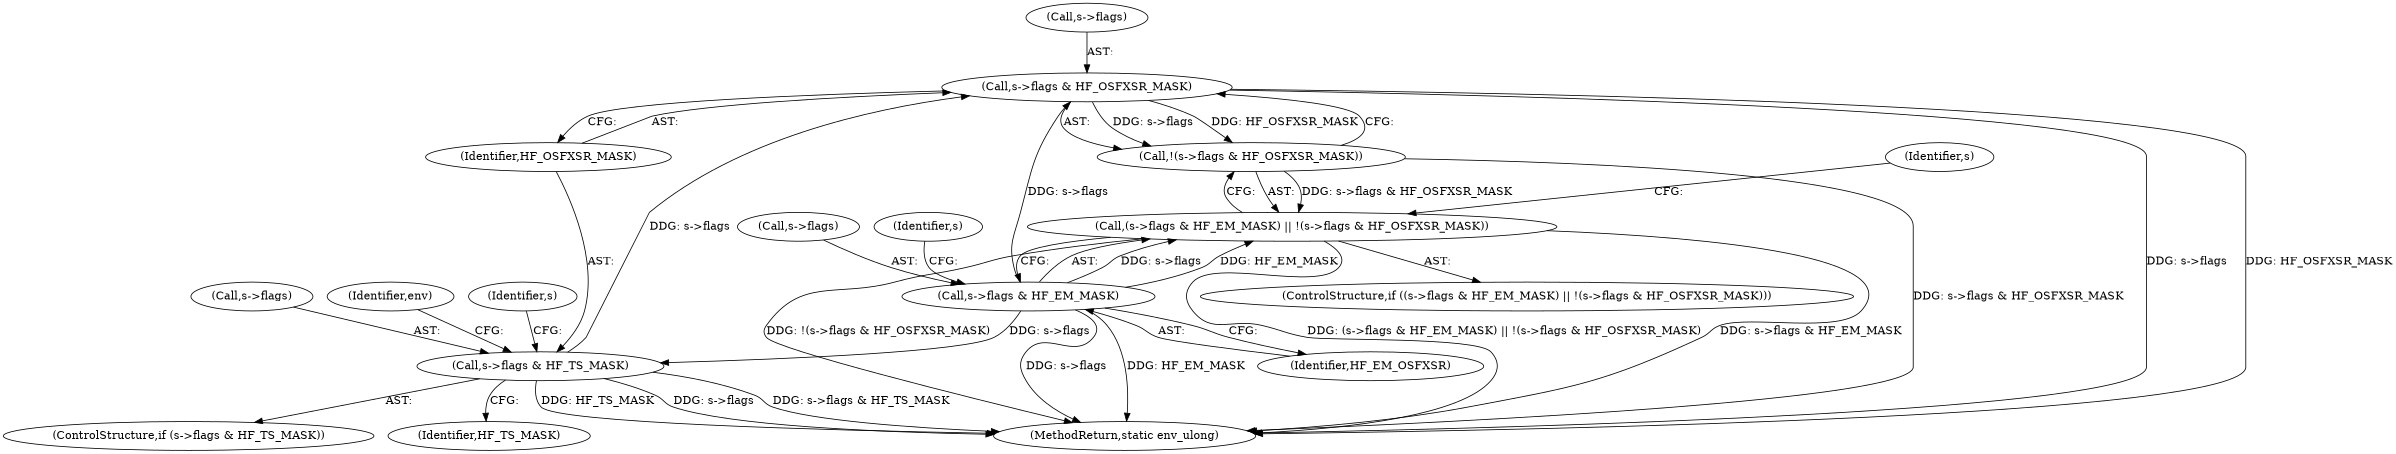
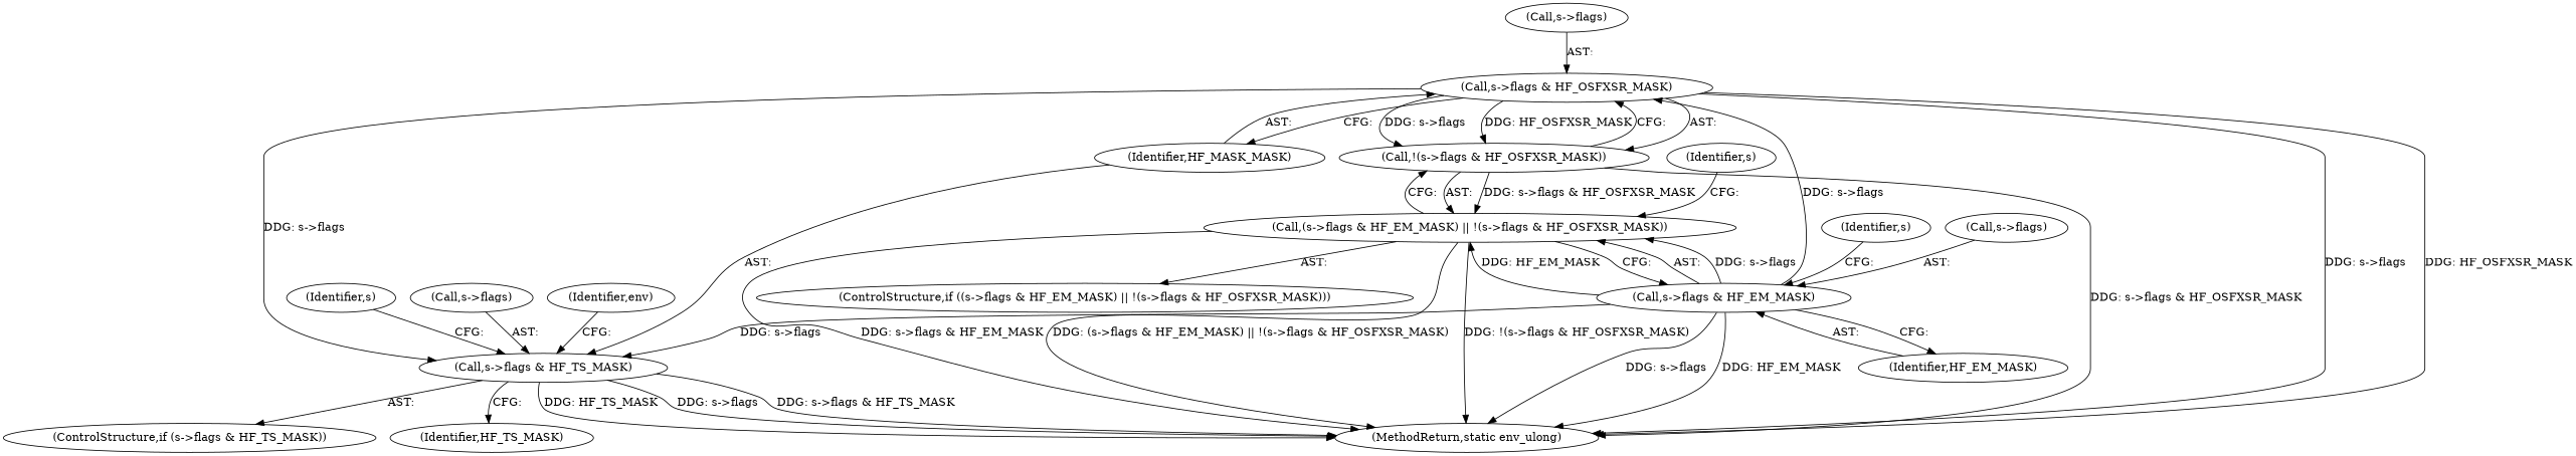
  digraph {
    n1 [label="(Call,s->flags & HF_OSFXSR_MASK)"]
    n2 [label="(Call,!(s->flags & HF_OSFXSR_MASK))"]
    n3 [label="(Call,s->flags & HF_TS_MASK)"]
    n4 [label="(MethodReturn,static env_ulong)"]
-   n5 [label="(Identifier,HF_OSFXSR_MASK)"]
+   n5 [label="(Identifier,HF_MASK_MASK)"]
    n6 [label="(Call,(s->flags & HF_EM_MASK) || !(s->flags & HF_OSFXSR_MASK))"]
    n7 [label="(ControlStructure,if (s->flags & HF_TS_MASK))"]
    n8 [label="(Identifier,HF_TS_MASK)"]
    n9 [label="(Call,s->flags & HF_EM_MASK)"]
-   n10 [label="(Identifier,HF_EM_OSFXSR)"]
+   n10 [label="(Identifier,HF_EM_MASK)"]
    n11 [label="(ControlStructure,if ((s->flags & HF_EM_MASK) || !(s->flags & HF_OSFXSR_MASK)))"]
    n12 [label="(Identifier,s)"]
    n13 [label="(Call,s->flags)"]
    n14 [label="(Call,s->flags)"]
    n15 [label="(Identifier,s)"]
    n16 [label="(Identifier,s)"]
    n17 [label="(Identifier,env)"]
    n18 [label="(Call,s->flags)"]
    n1 -> n2 [label="AST: "]
    n1 -> n2 [label="DDG: s->flags"]
    n1 -> n2 [label="DDG: HF_OSFXSR_MASK"]
-   n3 -> n1 [label="DDG: s->flags"]
+   n1 -> n3 [label="DDG: s->flags"]
    n1 -> n4 [label="DDG: s->flags"]
    n1 -> n4 [label="DDG: HF_OSFXSR_MASK"]
    n1 -> n5 [label="CFG: "]
    n2 -> n1 [label="CFG: "]
    n2 -> n4 [label="DDG: s->flags & HF_OSFXSR_MASK"]
    n2 -> n6 [label="AST: "]
    n2 -> n6 [label="DDG: s->flags & HF_OSFXSR_MASK"]
    n3 -> n4 [label="DDG: HF_TS_MASK"]
    n3 -> n4 [label="DDG: s->flags"]
    n3 -> n4 [label="DDG: s->flags & HF_TS_MASK"]
    n3 -> n7 [label="AST: "]
    n3 -> n8 [label="CFG: "]
    n5 -> n1 [label="AST: "]
    n5 -> n3 [label="AST: "]
    n6 -> n2 [label="CFG: "]
    n6 -> n4 [label="DDG: (s->flags & HF_EM_MASK) || !(s->flags & HF_OSFXSR_MASK)"]
    n6 -> n4 [label="DDG: s->flags & HF_EM_MASK"]
    n6 -> n4 [label="DDG: !(s->flags & HF_OSFXSR_MASK)"]
    n6 -> n9 [label="CFG: "]
    n6 -> n11 [label="AST: "]
    n9 -> n1 [label="DDG: s->flags"]
    n9 -> n3 [label="DDG: s->flags"]
    n9 -> n4 [label="DDG: s->flags"]
    n9 -> n4 [label="DDG: HF_EM_MASK"]
    n9 -> n6 [label="AST: "]
    n9 -> n6 [label="DDG: s->flags"]
    n9 -> n6 [label="DDG: HF_EM_MASK"]
    n9 -> n10 [label="CFG: "]
    n10 -> n9 [label="AST: "]
    n12 -> n3 [label="CFG: "]
    n13 -> n9 [label="AST: "]
    n14 -> n3 [label="AST: "]
    n15 -> n6 [label="CFG: "]
    n16 -> n9 [label="CFG: "]
    n17 -> n3 [label="CFG: "]
    n18 -> n1 [label="AST: "]
  }
